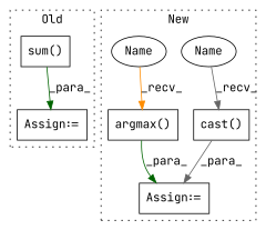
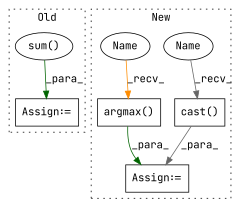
  digraph {
    fontname="JetBrains Mono"
    node [a=75 l=2 shape=box fontname="JetBrains Mono"]
    edge [color=darkgreen fontname="JetBrains Mono"]
-   n1 [l=26 label="sum()" s=2846]
+   n1 [l=26 label="sum()" s=2846 shape=ellipse]
    n2 [a=68 l=4 label="Assign:=" s=2913]
    n3 [l="8,1" label="cast()" s="1972,1996"]
    n4 [a=68 l=3 label="Assign:=" s=1943]
    n5 [l="10,1" label="argmax()" s="1955,1969"]
    n6 [a=87 label=Name s=1972 shape=ellipse]
    n7 [a=87 label=Name s=1955 shape=ellipse]
    subgraph cluster_1 {
      label=Old
      style=dotted
      n1
      n2
    }
    subgraph cluster_2 {
      label=New
      style=dotted
      n3
      n4
      n5
      n6
      n7
    }
    n1 -> n2 [label=_para_]
    n3 -> n4 [label=_para_ color=gray40]
    n5 -> n4 [label=_para_]
    n6 -> n3 [label=_recv_ color=gray40]
    n7 -> n5 [label=_recv_ color=darkorange]
  }
